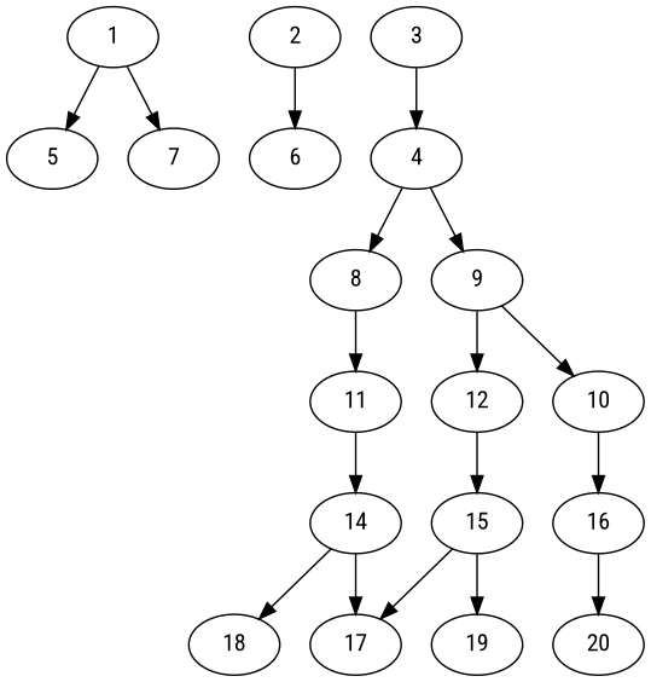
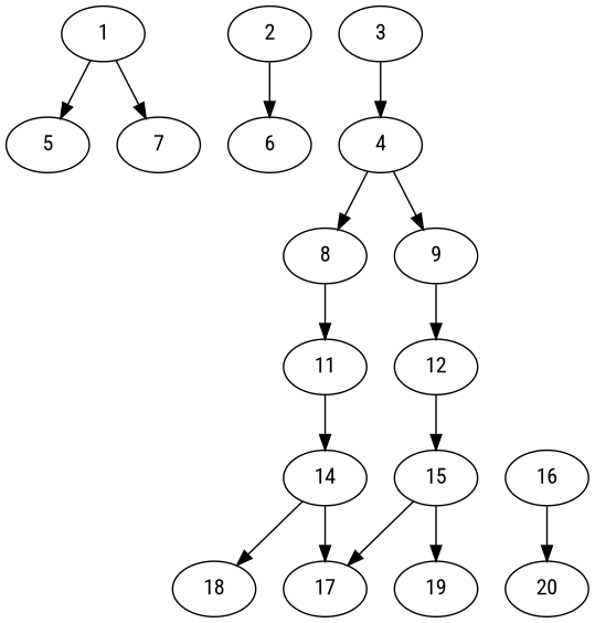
  digraph {
    fontname="Roboto Condensed"
    node [alpha=0.04 fontname="Roboto Condensed"]
    edge [fontname="Roboto Condensed"]
    1 [alpha=0.05 expect_size=450396137825466432]
    5 [alpha=0.01 expect_size=14408715366467371008]
    7 [alpha=0.16 expect_size=164307067046752944128]
    2 [alpha=0.19 expect_size=222885994281045440]
    6 [alpha=0.09 expect_size=375045869512827520]
    3 [alpha=0.14 expect_size=1311639175928014]
    4 [expect_size=105455890445960740864]
    8 [alpha=0.09 expect_size=66306774562504704000]
    9 [alpha=0.02 expect_size=47367802259885824]
    11 [expect_size=128492635934181040]
-   10 [alpha=0.03 expect_size=513135254793223616]
    12 [alpha=0.17 expect_size=1029235299600190]
    14 [expect_size=36222062983309688832]
    16 [alpha=0.05 expect_size=234924374242694752]
    15 [alpha=0.13 expect_size=26942152519646904]
    17 [alpha=0.12 expect_size=6284918789795241]
    18 [alpha=0.19 expect_size=34903750340123820032]
    20 [alpha=0.16 expect_size=4998961918718259]
    19 [alpha=0.06 expect_size=144397147511455744000]
    1 -> 5
    1 -> 7
    2 -> 6
    3 -> 4
    4 -> 8
    4 -> 9
    8 -> 11
-   9 -> 10
    9 -> 12
    11 -> 14
-   10 -> 16
    12 -> 15
    14 -> 17
    14 -> 18
    16 -> 20
    15 -> 17
    15 -> 19
  }
